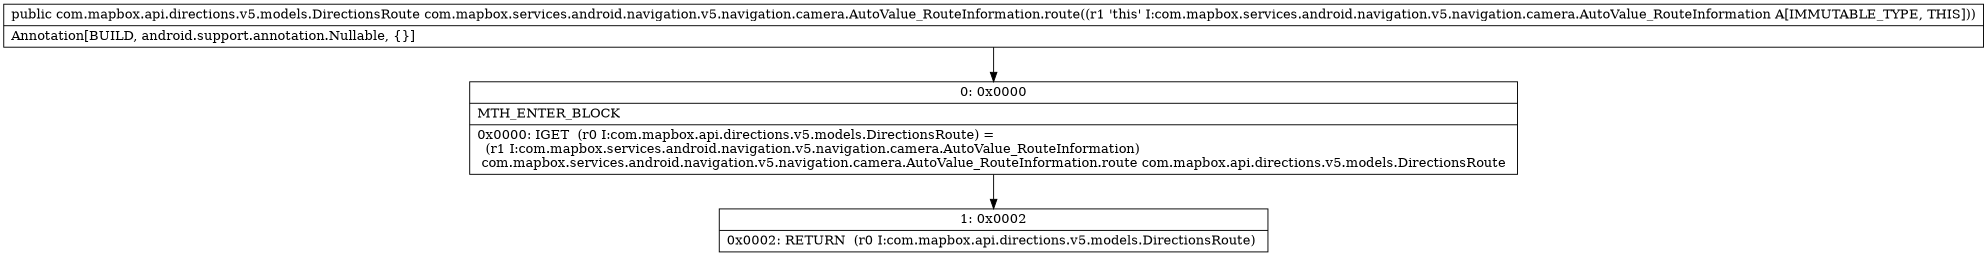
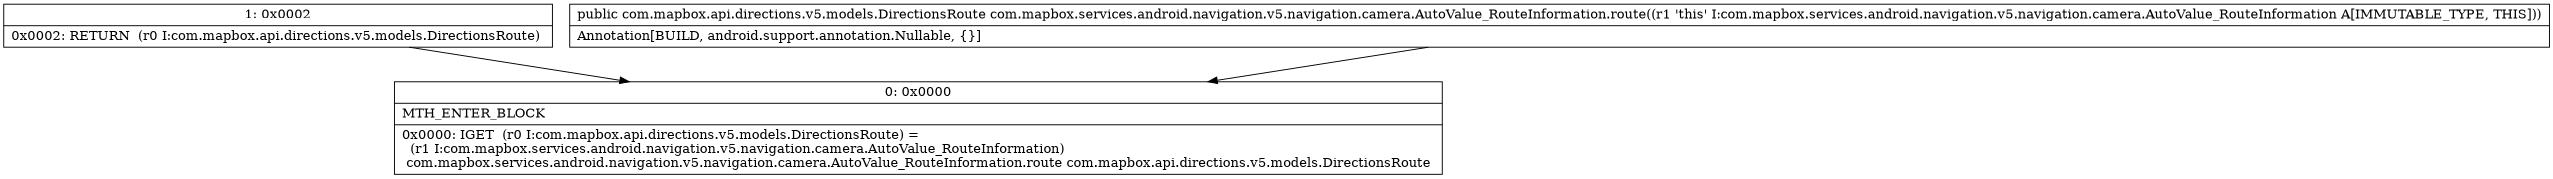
  digraph {
    node [shape=record]
    n1 [label="{0\:\ 0x0000|MTH_ENTER_BLOCK\l|0x0000: IGET  (r0 I:com.mapbox.api.directions.v5.models.DirectionsRoute) = \l  (r1 I:com.mapbox.services.android.navigation.v5.navigation.camera.AutoValue_RouteInformation)\l com.mapbox.services.android.navigation.v5.navigation.camera.AutoValue_RouteInformation.route com.mapbox.api.directions.v5.models.DirectionsRoute \l}"]
    n2 [label="{1\:\ 0x0002|0x0002: RETURN  (r0 I:com.mapbox.api.directions.v5.models.DirectionsRoute) \l}"]
    n3 [label="{public com.mapbox.api.directions.v5.models.DirectionsRoute com.mapbox.services.android.navigation.v5.navigation.camera.AutoValue_RouteInformation.route((r1 'this' I:com.mapbox.services.android.navigation.v5.navigation.camera.AutoValue_RouteInformation A[IMMUTABLE_TYPE, THIS]))  | Annotation[BUILD, android.support.annotation.Nullable, \{\}]\l}"]
-   n1 -> n2
+   n2 -> n1
    n3 -> n1
  }
